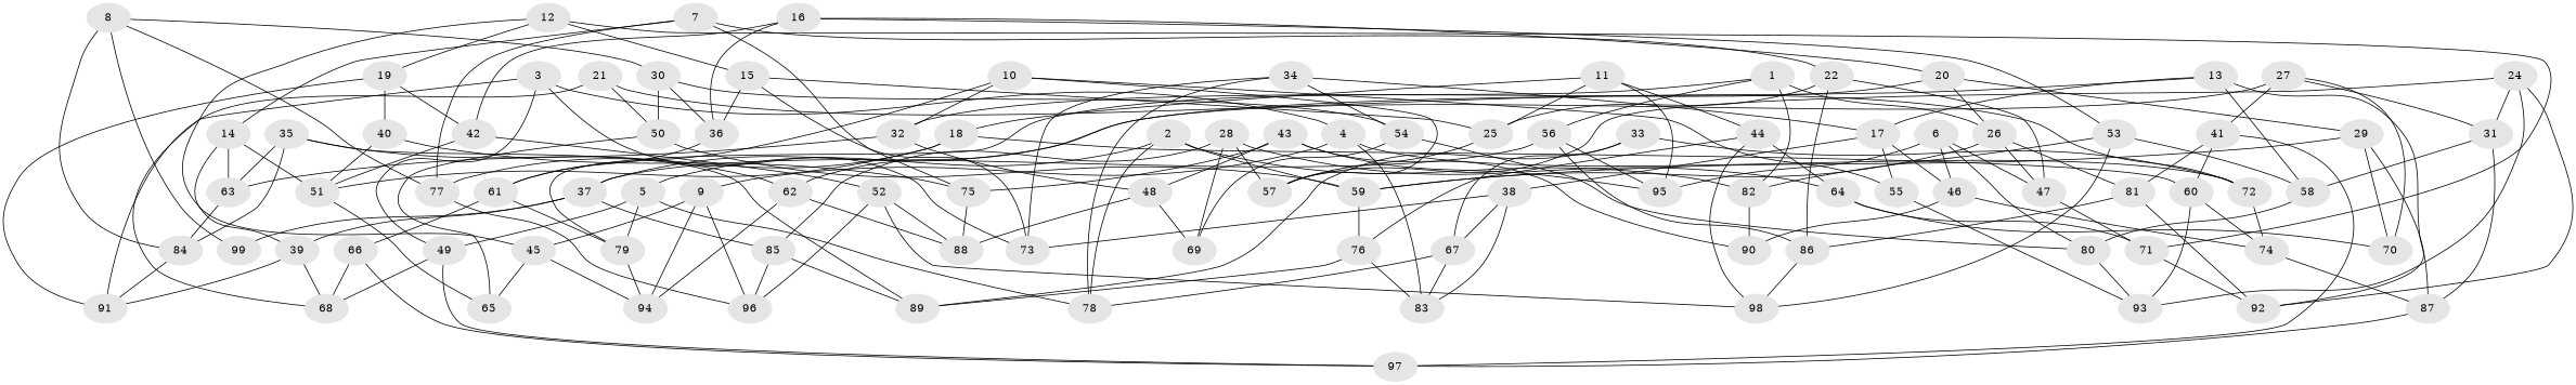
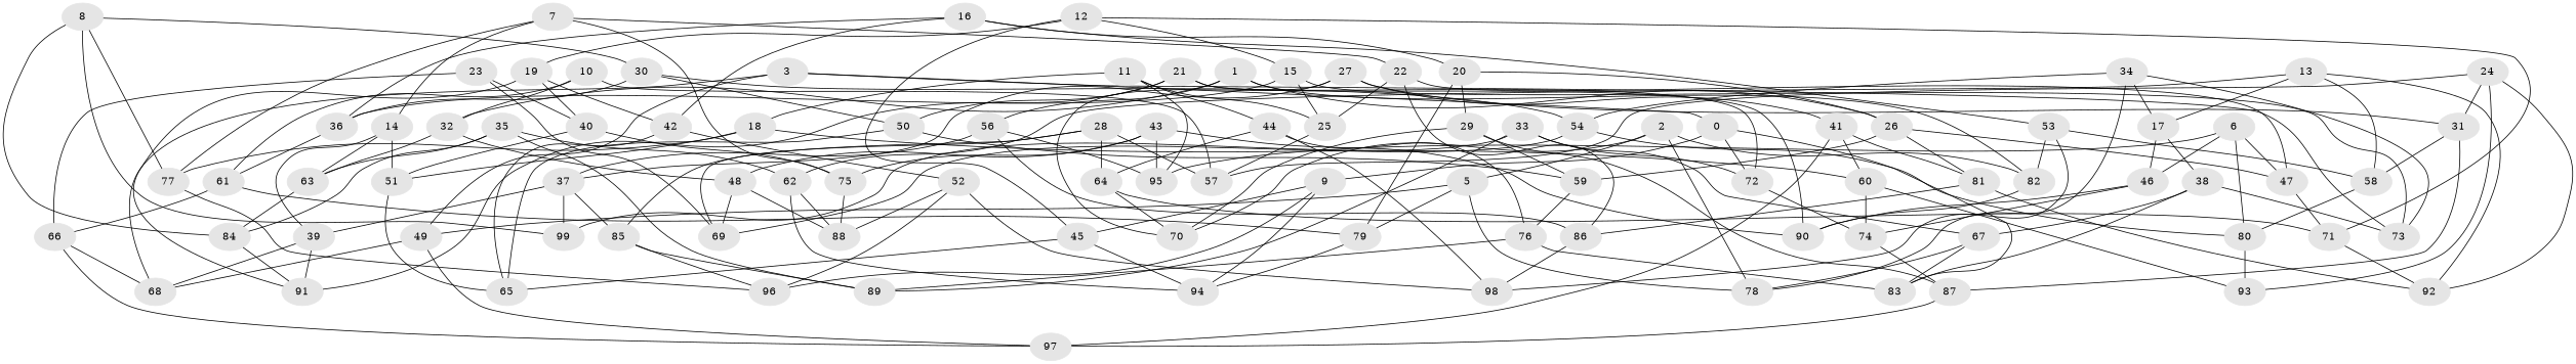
  graph {
    node [color=gray90 style=filled]
    1
    26
    32
    56
    82
    47
    59
    81
    63
    48
    95
    86
    37
    90
    2
    5
    70
    78
    49
    79
    3
-   4
+   4 [label=0]
    68
    73
    9
    72
    83
    97
    45
    94
    96
    74
    6
    46
    80
    71
    93
    7
    14
    22
    75
    77
    39
    51
    25
    88
    8
    30
    84
    99
    36
    50
    54
    91
    65
    10
-   55
    57
    61
    66
    11
    18
    44
    60
    64
    76
    98
    12
    15
    19
    42
    40
    92
    13
    17
    58
    62
    38
    16
    20
    53
    29
    52
    67
+   23
    69
    87
    21
    24
    31
    27
    41
    85
    28
    89
    33
    34
    35
    43
    1 -- 26
    1 -- 32
    1 -- 56
    1 -- 82
    26 -- 47
    26 -- 59
    26 -- 81
    32 -- 63
    32 -- 48
    56 -- 95
    56 -- 86
    56 -- 37
    82 -- 90
    47 -- 71
    59 -- 76
    81 -- 86
    81 -- 92
    63 -- 84
    48 -- 88
    48 -- 69
    86 -- 98
    37 -- 39
    37 -- 99
    37 -- 85
    2 -- 82
    2 -- 5
-   2 -- 59
+   2 -- 70
    2 -- 78
    5 -- 78
    5 -- 49
    5 -- 79
    49 -- 68
    49 -- 97
    79 -- 94
    3 -- 49
    3 -- 4
    3 -- 68
    3 -- 73
    4 -- 9
    4 -- 72
    4 -- 83
    9 -- 45
    9 -- 94
    9 -- 96
    72 -- 74
    45 -- 94
    45 -- 65
    74 -- 87
    6 -- 47
    6 -- 95
    6 -- 46
    6 -- 80
    46 -- 90
    46 -- 74
    80 -- 93
    71 -- 92
    7 -- 14
    7 -- 22
    7 -- 75
    7 -- 77
    14 -- 63
    14 -- 39
    14 -- 51
    22 -- 47
    22 -- 86
    22 -- 25
    75 -- 88
    77 -- 96
    39 -- 68
    39 -- 91
    51 -- 65
    25 -- 57
    8 -- 77
    8 -- 30
    8 -- 84
    8 -- 99
    30 -- 36
    30 -- 50
    30 -- 54
    84 -- 91
    36 -- 61
    50 -- 59
    50 -- 65
    54 -- 80
    54 -- 69
    10 -- 32
-   10 -- 55
    10 -- 57
    10 -- 61
-   55 -- 93
    61 -- 79
    61 -- 66
    66 -- 68
    66 -- 97
    11 -- 95
    11 -- 25
    11 -- 18
    11 -- 44
    18 -- 77
    18 -- 51
    18 -- 60
    44 -- 64
    44 -- 76
    44 -- 98
    60 -- 74
    60 -- 93
    64 -- 70
    64 -- 71
    76 -- 83
    76 -- 89
    12 -- 45
    12 -- 71
    12 -- 15
    12 -- 19
    15 -- 73
    15 -- 25
    15 -- 36
    19 -- 91
    19 -- 42
    19 -- 40
-   42 -- 51
+   42 -- 65
    42 -- 52
    40 -- 75
    40 -- 51
    13 -- 92
    13 -- 17
    13 -- 58
    13 -- 62
    17 -- 46
-   17 -- 55
    17 -- 38
    58 -- 80
    62 -- 94
    62 -- 88
    38 -- 73
    38 -- 83
    38 -- 67
    16 -- 36
    16 -- 42
    16 -- 20
    16 -- 53
    20 -- 26
    20 -- 79
    20 -- 29
    53 -- 82
    53 -- 98
    53 -- 58
    29 -- 59
    29 -- 70
    29 -- 87
    52 -- 96
    52 -- 88
    52 -- 98
    67 -- 78
    67 -- 83
+   23 -- 66
+   23 -- 40
+   23 -- 69
    87 -- 97
+   21 -- 90
    21 -- 72
    21 -- 50
    21 -- 91
    24 -- 93
    24 -- 57
    24 -- 92
    24 -- 31
    31 -- 58
    31 -- 87
    27 -- 37
    27 -- 70
    27 -- 31
    27 -- 41
    41 -- 81
    41 -- 97
    41 -- 60
    85 -- 96
    85 -- 89
    28 -- 57
    28 -- 64
    28 -- 69
    28 -- 85
    33 -- 72
+   33 -- 99
    33 -- 67
    33 -- 89
    34 -- 78
    34 -- 73
    34 -- 54
    34 -- 17
    35 -- 63
    35 -- 84
    35 -- 62
    35 -- 89
    43 -- 48
    43 -- 95
    43 -- 90
    43 -- 75
  }
